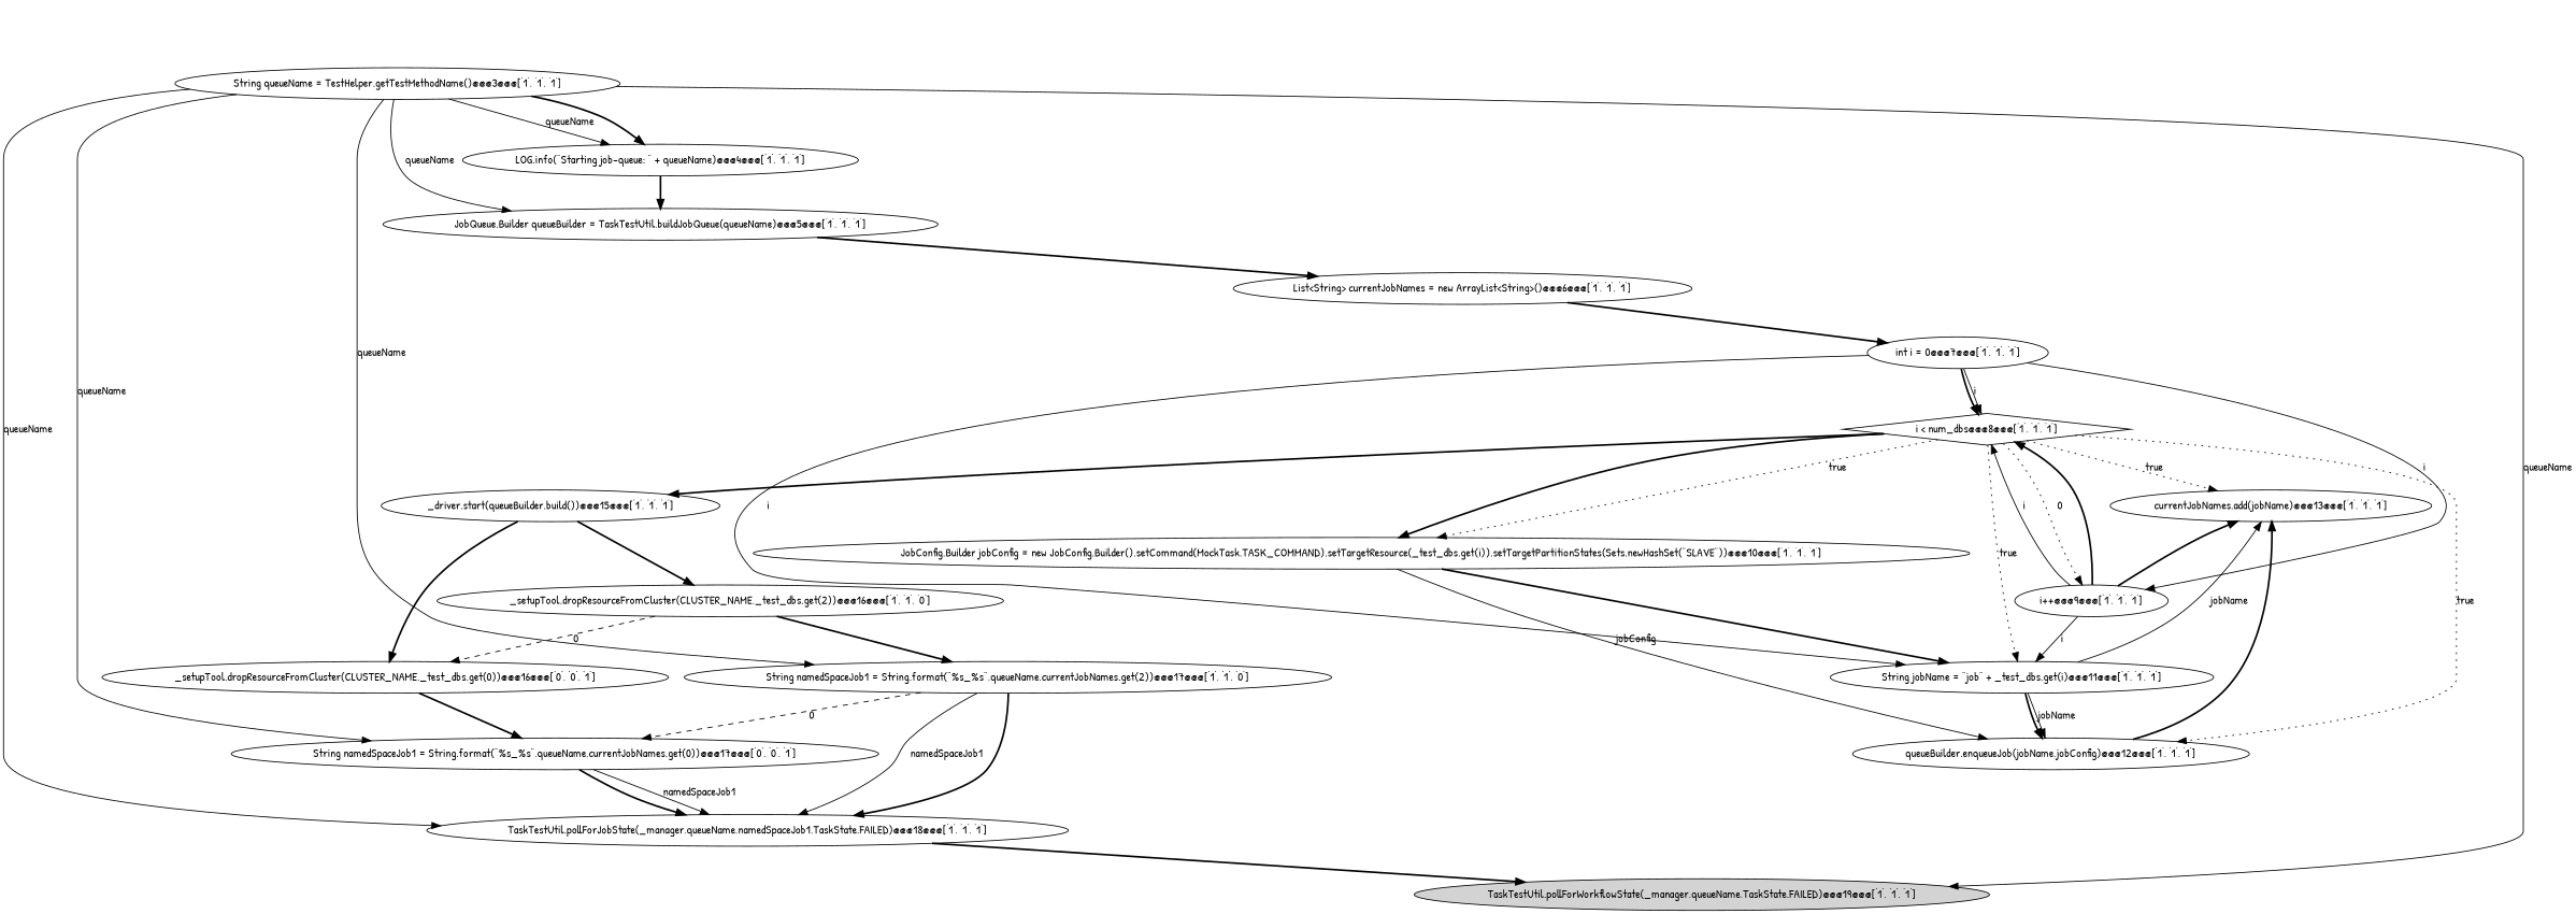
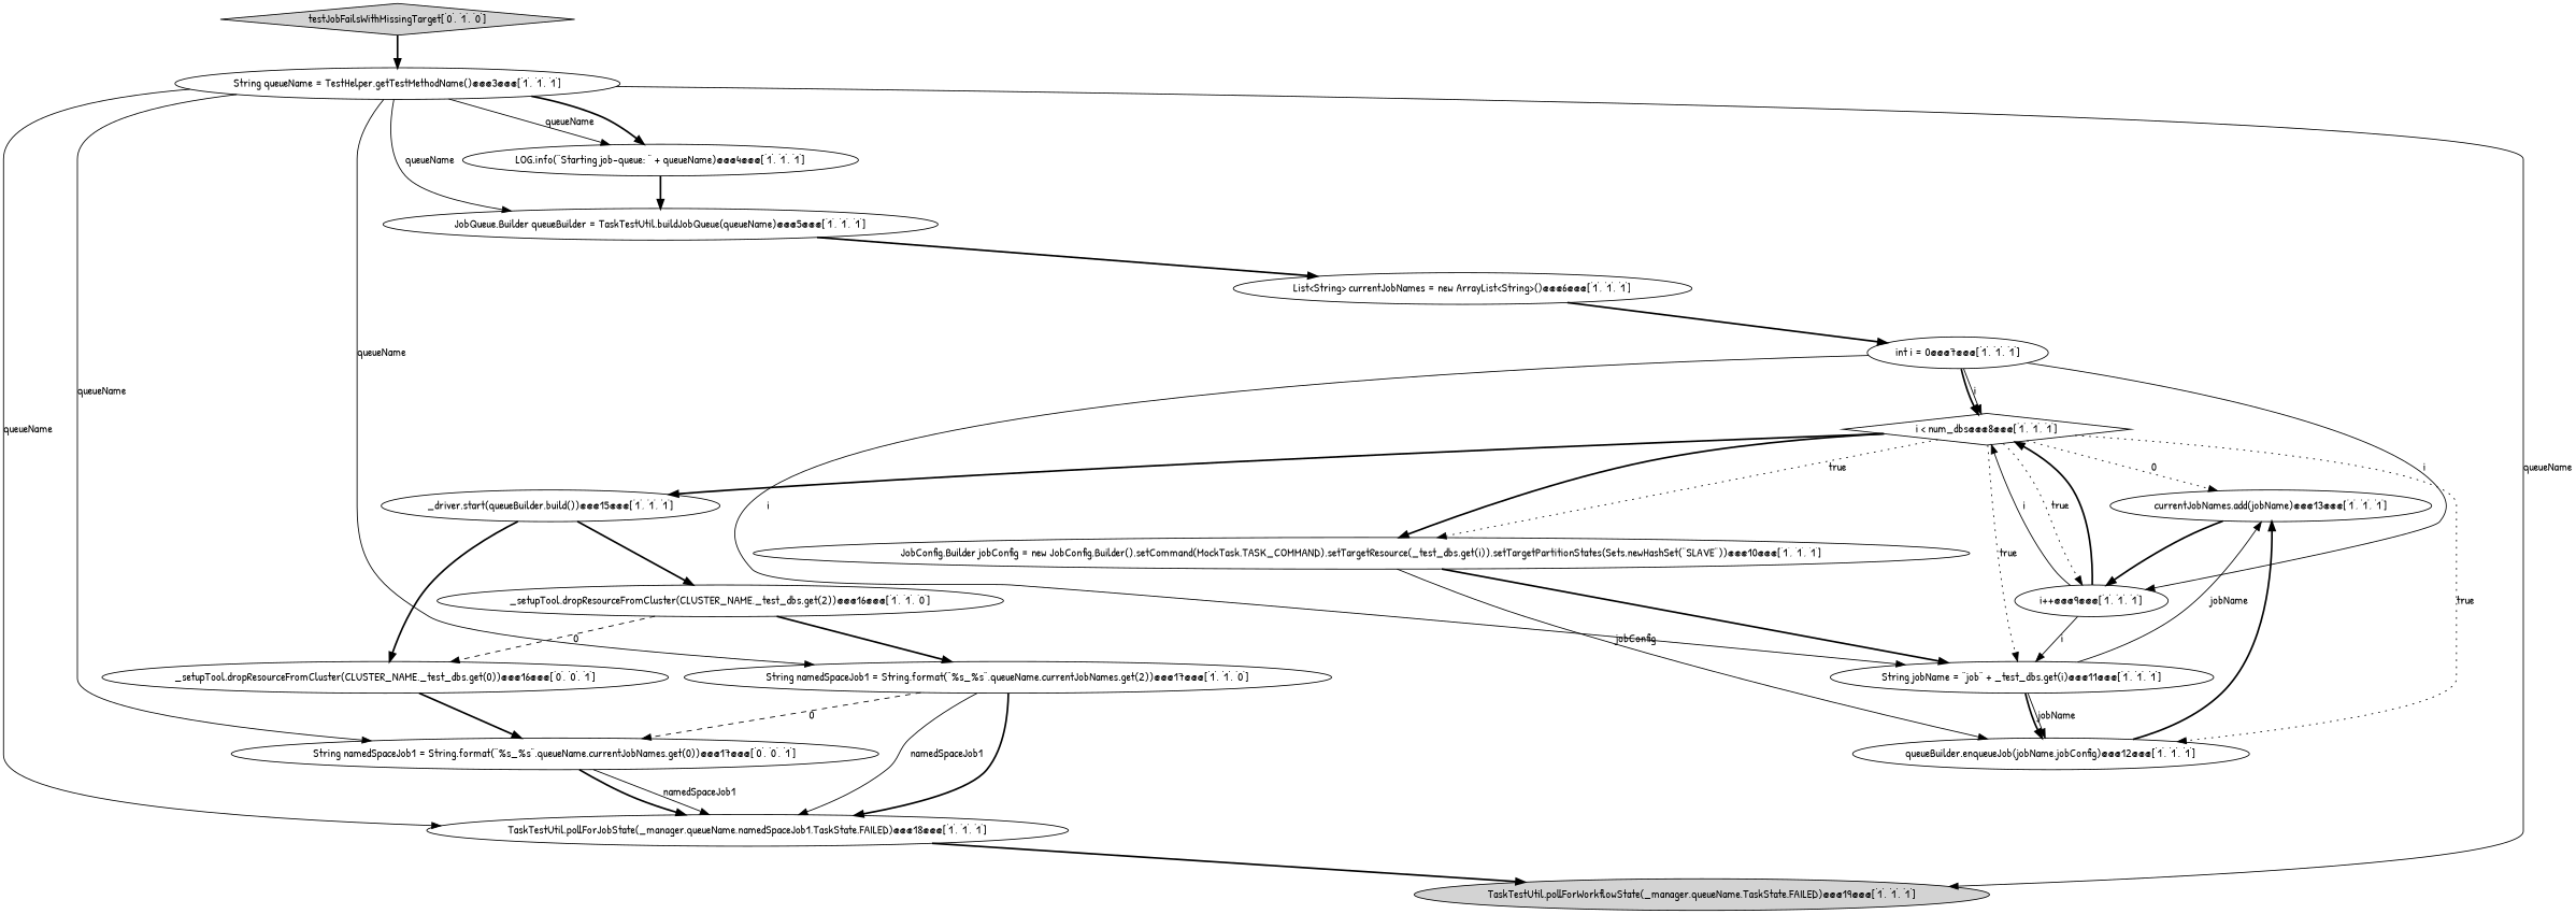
  digraph {
    fontname="Patrick Hand"
    node [fillcolor=white fontname="Patrick Hand" shape=ellipse style=filled]
    edge [fontname="Patrick Hand" style=bold]
    n1 [label="JobQueue.Builder queueBuilder = TaskTestUtil.buildJobQueue(queueName)@@@5@@@['1', '1', '1']"]
    n2 [label="List<String> currentJobNames = new ArrayList<String>()@@@6@@@['1', '1', '1']"]
    n3 [label="int i = 0@@@7@@@['1', '1', '1']"]
    n4 [label="i < num_dbs@@@8@@@['1', '1', '1']" shape=diamond]
    n5 [label="currentJobNames.add(jobName)@@@13@@@['1', '1', '1']"]
    n6 [label="i++@@@9@@@['1', '1', '1']"]
    n7 [label="queueBuilder.enqueueJob(jobName,jobConfig)@@@12@@@['1', '1', '1']"]
    n8 [label="_driver.start(queueBuilder.build())@@@15@@@['1', '1', '1']"]
    n9 [label="JobConfig.Builder jobConfig = new JobConfig.Builder().setCommand(MockTask.TASK_COMMAND).setTargetResource(_test_dbs.get(i)).setTargetPartitionStates(Sets.newHashSet(\"SLAVE\"))@@@10@@@['1', '1', '1']"]
    n10 [label="String jobName = \"job\" + _test_dbs.get(i)@@@11@@@['1', '1', '1']"]
    n11 [label="_setupTool.dropResourceFromCluster(CLUSTER_NAME,_test_dbs.get(0))@@@16@@@['0', '0', '1']"]
    n12 [label="_setupTool.dropResourceFromCluster(CLUSTER_NAME,_test_dbs.get(2))@@@16@@@['1', '1', '0']"]
    n13 [label="LOG.info(\"Starting job-queue: \" + queueName)@@@4@@@['1', '1', '1']"]
    n14 [label="String queueName = TestHelper.getTestMethodName()@@@3@@@['1', '1', '1']"]
    n15 [fillcolor=lightgray label="TaskTestUtil.pollForWorkflowState(_manager,queueName,TaskState.FAILED)@@@19@@@['1', '1', '1']"]
    n16 [label="String namedSpaceJob1 = String.format(\"%s_%s\",queueName,currentJobNames.get(0))@@@17@@@['0', '0', '1']"]
    n17 [label="TaskTestUtil.pollForJobState(_manager,queueName,namedSpaceJob1,TaskState.FAILED)@@@18@@@['1', '1', '1']"]
    n18 [label="String namedSpaceJob1 = String.format(\"%s_%s\",queueName,currentJobNames.get(2))@@@17@@@['1', '1', '0']"]
+   n19 [fillcolor=lightgray label="testJobFailsWithMissingTarget['0', '1', '0']" shape=diamond]
    n1 -> n2
    n2 -> n3
    n3 -> n4 [label=i style=solid]
    n3 -> n4
    n3 -> n6 [label=i style=solid]
    n3 -> n10 [label=i style=solid]
-   n4 -> n5 [label=true style=dotted]
-   n4 -> n6 [label=0 style=dotted]
+   n4 -> n5 [label=0 style=dotted]
+   n4 -> n6 [label=true style=dotted]
    n4 -> n7 [label=true style=dotted]
    n4 -> n8
    n4 -> n9
    n4 -> n9 [label=true style=dotted]
    n4 -> n10 [label=true style=dotted]
-   n6 -> n5
+   n5 -> n6
    n6 -> n4 [label=i style=solid]
    n6 -> n4
    n6 -> n10 [label=i style=solid]
    n7 -> n5
    n8 -> n11
    n8 -> n12
    n9 -> n7 [label=jobConfig style=solid]
    n9 -> n10
    n10 -> n5 [label=jobName style=solid]
    n10 -> n7 [label=jobName style=solid]
    n10 -> n7
    n11 -> n16
    n12 -> n11 [label=0 style=dashed]
    n12 -> n18
    n13 -> n1
    n14 -> n1 [label=queueName style=solid]
    n14 -> n13 [label=queueName style=solid]
    n14 -> n13
    n14 -> n15 [label=queueName style=solid]
    n14 -> n16 [label=queueName style=solid]
    n14 -> n17 [label=queueName style=solid]
    n14 -> n18 [label=queueName style=solid]
    n16 -> n17 [label=namedSpaceJob1 style=solid]
    n16 -> n17
    n17 -> n15
    n18 -> n16 [label=0 style=dashed]
    n18 -> n17
    n18 -> n17 [label=namedSpaceJob1 style=solid]
+   n19 -> n14
  }
